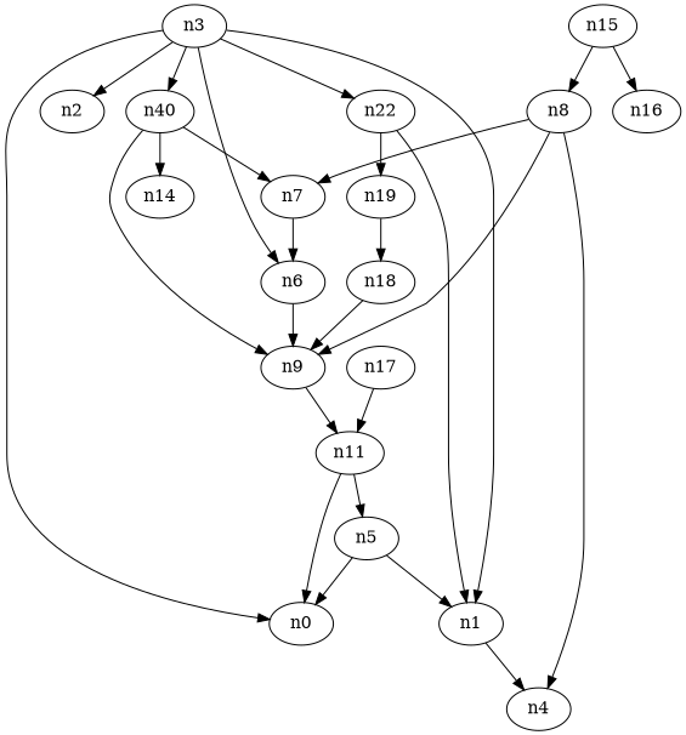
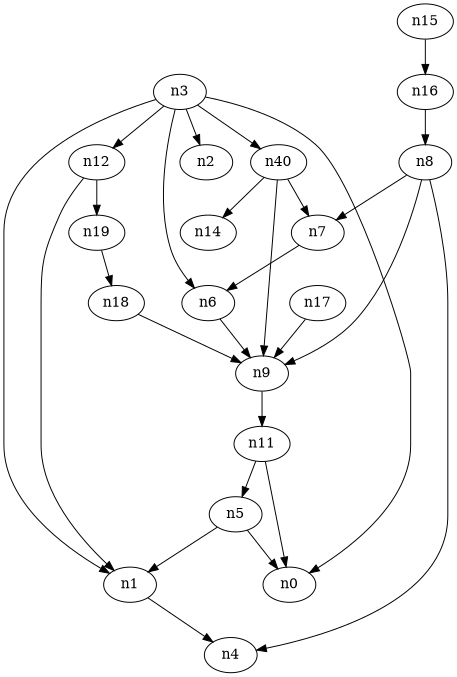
  digraph {
    n1
    n4
    n3
    n0
    n2
    n6
    n10 [label=n40]
-   n12 [label=n22]
+   n12
    n9
    n7
    n14
    n19
    n11
    n18
    n5
    n8
    n17
    n15
    n16
    n1 -> n4
    n3 -> n1
    n3 -> n0
    n3 -> n2
    n3 -> n6
    n3 -> n10
    n3 -> n12
    n6 -> n9
    n10 -> n9
    n10 -> n7
    n10 -> n14
    n12 -> n1
    n12 -> n19
    n9 -> n11
    n7 -> n6
    n19 -> n18
    n11 -> n0
    n11 -> n5
    n18 -> n9
    n5 -> n1
    n5 -> n0
    n8 -> n4
    n8 -> n9
    n8 -> n7
-   n17 -> n11
+   n17 -> n9
    n15 -> n16
-   n15 -> n8
+   n16 -> n8
  }
